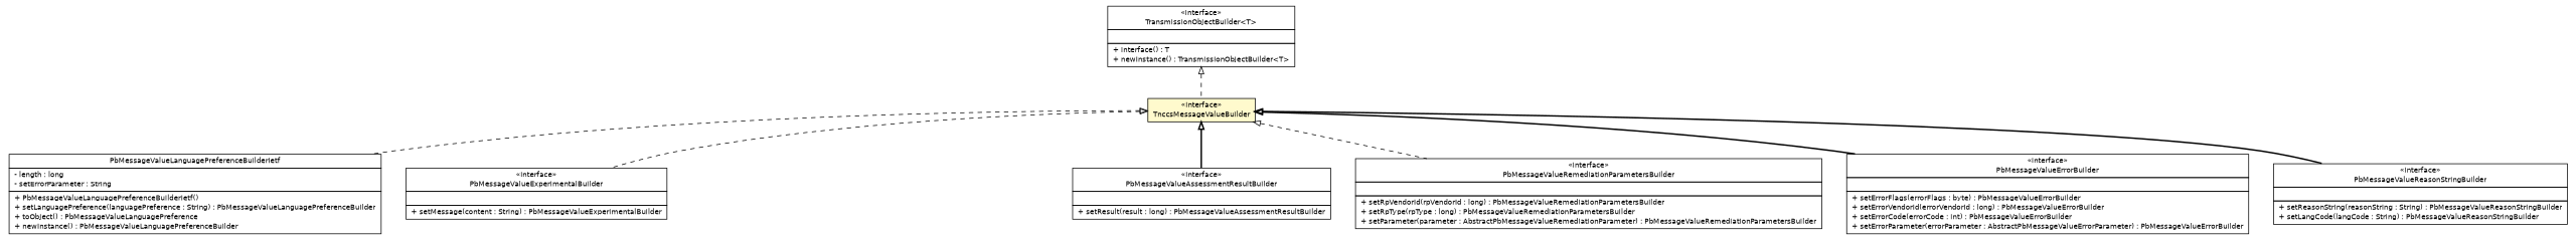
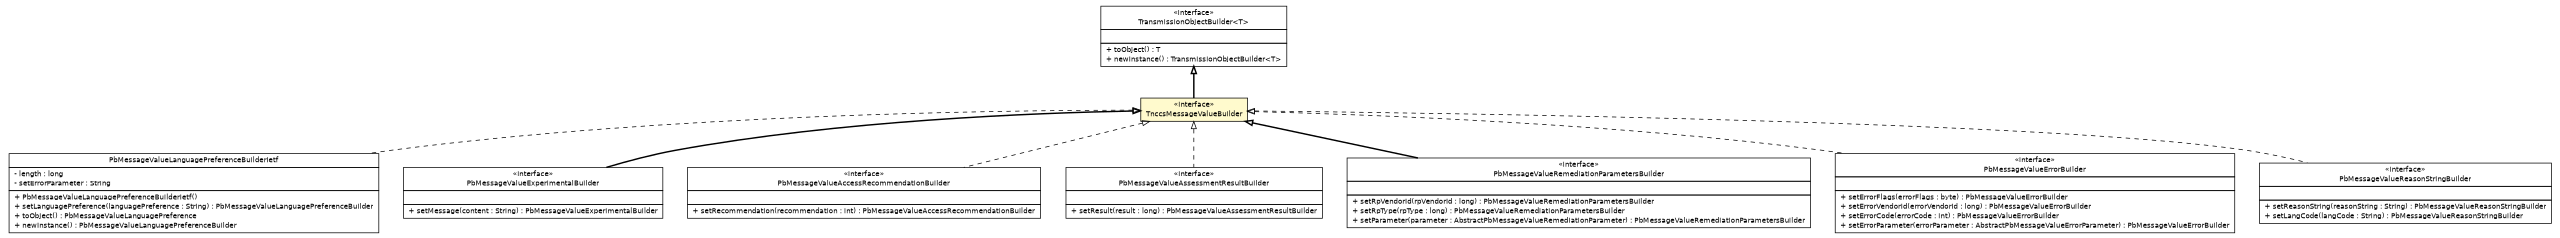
  digraph {
    nodesep=0.25
    ranksep=0.5
    node [fontcolor=black fontname=Helvetica fontsize=10.0 shape=plaintext]
    edge [arrowtail=empty dir=back fontname=Helvetica fontsize=10 headport=p labelfontname=Helvetica labelfontsize=10 style=dashed tailport=p]
    n1 [label=<<table title="de.hsbremen.tc.tnc.message.tnccs.message.TnccsMessageValueBuilder" border="0" cellborder="1" cellspacing="0" cellpadding="2" port="p" bgcolor="lemonChiffon" href="./TnccsMessageValueBuilder.html"> 		<tr><td><table border="0" cellspacing="0" cellpadding="1"> <tr><td align="center" balign="center"> &#171;interface&#187; </td></tr> <tr><td align="center" balign="center"> TnccsMessageValueBuilder </td></tr> 		</table></td></tr> 		</table>>]
    n2 [label=<<table title="org.ietf.nea.pb.message.PbMessageValueLanguagePreferenceBuilderIetf" border="0" cellborder="1" cellspacing="0" cellpadding="2" port="p" href="../../../../../../../org/ietf/nea/pb/message/PbMessageValueLanguagePreferenceBuilderIetf.html"> 		<tr><td><table border="0" cellspacing="0" cellpadding="1"> <tr><td align="center" balign="center"> PbMessageValueLanguagePreferenceBuilderIetf </td></tr> 		</table></td></tr> 		<tr><td><table border="0" cellspacing="0" cellpadding="1"> <tr><td align="left" balign="left"> - length : long </td></tr> <tr><td align="left" balign="left"> - setErrorParameter : String </td></tr> 		</table></td></tr> 		<tr><td><table border="0" cellspacing="0" cellpadding="1"> <tr><td align="left" balign="left"> + PbMessageValueLanguagePreferenceBuilderIetf() </td></tr> <tr><td align="left" balign="left"> + setLanguagePreference(languagePreference : String) : PbMessageValueLanguagePreferenceBuilder </td></tr> <tr><td align="left" balign="left"> + toObject() : PbMessageValueLanguagePreference </td></tr> <tr><td align="left" balign="left"> + newInstance() : PbMessageValueLanguagePreferenceBuilder </td></tr> 		</table></td></tr> 		</table>>]
    n3 [label=<<table title="org.ietf.nea.pb.message.PbMessageValueExperimentalBuilder" border="0" cellborder="1" cellspacing="0" cellpadding="2" port="p" href="../../../../../../../org/ietf/nea/pb/message/PbMessageValueExperimentalBuilder.html"> 		<tr><td><table border="0" cellspacing="0" cellpadding="1"> <tr><td align="center" balign="center"> &#171;interface&#187; </td></tr> <tr><td align="center" balign="center"> PbMessageValueExperimentalBuilder </td></tr> 		</table></td></tr> 		<tr><td><table border="0" cellspacing="0" cellpadding="1"> <tr><td align="left" balign="left">  </td></tr> 		</table></td></tr> 		<tr><td><table border="0" cellspacing="0" cellpadding="1"> <tr><td align="left" balign="left"> + setMessage(content : String) : PbMessageValueExperimentalBuilder </td></tr> 		</table></td></tr> 		</table>>]
+   n4 [label=<<table title="org.ietf.nea.pb.message.PbMessageValueAccessRecommendationBuilder" border="0" cellborder="1" cellspacing="0" cellpadding="2" port="p" href="../../../../../../../org/ietf/nea/pb/message/PbMessageValueAccessRecommendationBuilder.html"> 		<tr><td><table border="0" cellspacing="0" cellpadding="1"> <tr><td align="center" balign="center"> &#171;interface&#187; </td></tr> <tr><td align="center" balign="center"> PbMessageValueAccessRecommendationBuilder </td></tr> 		</table></td></tr> 		<tr><td><table border="0" cellspacing="0" cellpadding="1"> <tr><td align="left" balign="left">  </td></tr> 		</table></td></tr> 		<tr><td><table border="0" cellspacing="0" cellpadding="1"> <tr><td align="left" balign="left"> + setRecommendation(recommendation : int) : PbMessageValueAccessRecommendationBuilder </td></tr> 		</table></td></tr> 		</table>>]
    n5 [label=<<table title="org.ietf.nea.pb.message.PbMessageValueAssessmentResultBuilder" border="0" cellborder="1" cellspacing="0" cellpadding="2" port="p" href="../../../../../../../org/ietf/nea/pb/message/PbMessageValueAssessmentResultBuilder.html"> 		<tr><td><table border="0" cellspacing="0" cellpadding="1"> <tr><td align="center" balign="center"> &#171;interface&#187; </td></tr> <tr><td align="center" balign="center"> PbMessageValueAssessmentResultBuilder </td></tr> 		</table></td></tr> 		<tr><td><table border="0" cellspacing="0" cellpadding="1"> <tr><td align="left" balign="left">  </td></tr> 		</table></td></tr> 		<tr><td><table border="0" cellspacing="0" cellpadding="1"> <tr><td align="left" balign="left"> + setResult(result : long) : PbMessageValueAssessmentResultBuilder </td></tr> 		</table></td></tr> 		</table>>]
    n6 [label=<<table title="org.ietf.nea.pb.message.PbMessageValueRemediationParametersBuilder" border="0" cellborder="1" cellspacing="0" cellpadding="2" port="p" href="../../../../../../../org/ietf/nea/pb/message/PbMessageValueRemediationParametersBuilder.html"> 		<tr><td><table border="0" cellspacing="0" cellpadding="1"> <tr><td align="center" balign="center"> &#171;interface&#187; </td></tr> <tr><td align="center" balign="center"> PbMessageValueRemediationParametersBuilder </td></tr> 		</table></td></tr> 		<tr><td><table border="0" cellspacing="0" cellpadding="1"> <tr><td align="left" balign="left">  </td></tr> 		</table></td></tr> 		<tr><td><table border="0" cellspacing="0" cellpadding="1"> <tr><td align="left" balign="left"> + setRpVendorId(rpVendorId : long) : PbMessageValueRemediationParametersBuilder </td></tr> <tr><td align="left" balign="left"> + setRpType(rpType : long) : PbMessageValueRemediationParametersBuilder </td></tr> <tr><td align="left" balign="left"> + setParameter(parameter : AbstractPbMessageValueRemediationParameter) : PbMessageValueRemediationParametersBuilder </td></tr> 		</table></td></tr> 		</table>>]
    n7 [label=<<table title="org.ietf.nea.pb.message.PbMessageValueErrorBuilder" border="0" cellborder="1" cellspacing="0" cellpadding="2" port="p" href="../../../../../../../org/ietf/nea/pb/message/PbMessageValueErrorBuilder.html"> 		<tr><td><table border="0" cellspacing="0" cellpadding="1"> <tr><td align="center" balign="center"> &#171;interface&#187; </td></tr> <tr><td align="center" balign="center"> PbMessageValueErrorBuilder </td></tr> 		</table></td></tr> 		<tr><td><table border="0" cellspacing="0" cellpadding="1"> <tr><td align="left" balign="left">  </td></tr> 		</table></td></tr> 		<tr><td><table border="0" cellspacing="0" cellpadding="1"> <tr><td align="left" balign="left"> + setErrorFlags(errorFlags : byte) : PbMessageValueErrorBuilder </td></tr> <tr><td align="left" balign="left"> + setErrorVendorId(errorVendorId : long) : PbMessageValueErrorBuilder </td></tr> <tr><td align="left" balign="left"> + setErrorCode(errorCode : int) : PbMessageValueErrorBuilder </td></tr> <tr><td align="left" balign="left"> + setErrorParameter(errorParameter : AbstractPbMessageValueErrorParameter) : PbMessageValueErrorBuilder </td></tr> 		</table></td></tr> 		</table>>]
    n8 [label=<<table title="org.ietf.nea.pb.message.PbMessageValueReasonStringBuilder" border="0" cellborder="1" cellspacing="0" cellpadding="2" port="p" href="../../../../../../../org/ietf/nea/pb/message/PbMessageValueReasonStringBuilder.html"> 		<tr><td><table border="0" cellspacing="0" cellpadding="1"> <tr><td align="center" balign="center"> &#171;interface&#187; </td></tr> <tr><td align="center" balign="center"> PbMessageValueReasonStringBuilder </td></tr> 		</table></td></tr> 		<tr><td><table border="0" cellspacing="0" cellpadding="1"> <tr><td align="left" balign="left">  </td></tr> 		</table></td></tr> 		<tr><td><table border="0" cellspacing="0" cellpadding="1"> <tr><td align="left" balign="left"> + setReasonString(reasonString : String) : PbMessageValueReasonStringBuilder </td></tr> <tr><td align="left" balign="left"> + setLangCode(langCode : String) : PbMessageValueReasonStringBuilder </td></tr> 		</table></td></tr> 		</table>>]
-   n9 [label=<<table title="de.hsbremen.tc.tnc.message.TransmissionObjectBuilder" border="0" cellborder="1" cellspacing="0" cellpadding="2" port="p" href="../../TransmissionObjectBuilder.html"> 		<tr><td><table border="0" cellspacing="0" cellpadding="1"> <tr><td align="center" balign="center"> &#171;interface&#187; </td></tr> <tr><td align="center" balign="center"> TransmissionObjectBuilder&lt;T&gt; </td></tr> 		</table></td></tr> 		<tr><td><table border="0" cellspacing="0" cellpadding="1"> <tr><td align="left" balign="left">  </td></tr> 		</table></td></tr> 		<tr><td><table border="0" cellspacing="0" cellpadding="1"> <tr><td align="left" balign="left"> + interface() : T </td></tr> <tr><td align="left" balign="left"> + newInstance() : TransmissionObjectBuilder&lt;T&gt; </td></tr> 		</table></td></tr> 		</table>>]
+   n9 [label=<<table title="de.hsbremen.tc.tnc.message.TransmissionObjectBuilder" border="0" cellborder="1" cellspacing="0" cellpadding="2" port="p" href="../../TransmissionObjectBuilder.html"> 		<tr><td><table border="0" cellspacing="0" cellpadding="1"> <tr><td align="center" balign="center"> &#171;interface&#187; </td></tr> <tr><td align="center" balign="center"> TransmissionObjectBuilder&lt;T&gt; </td></tr> 		</table></td></tr> 		<tr><td><table border="0" cellspacing="0" cellpadding="1"> <tr><td align="left" balign="left">  </td></tr> 		</table></td></tr> 		<tr><td><table border="0" cellspacing="0" cellpadding="1"> <tr><td align="left" balign="left"> + toObject() : T </td></tr> <tr><td align="left" balign="left"> + newInstance() : TransmissionObjectBuilder&lt;T&gt; </td></tr> 		</table></td></tr> 		</table>>]
    n1 -> n2
-   n1 -> n3
-   n1 -> n5 [style=bold]
-   n1 -> n6
-   n1 -> n7 [style=bold]
-   n1 -> n8 [style=bold]
-   n9 -> n1
+   n1 -> n3 [style=bold]
+   n1 -> n4
+   n1 -> n5
+   n1 -> n6 [style=bold]
+   n1 -> n7
+   n1 -> n8
+   n9 -> n1 [style=bold]
  }
